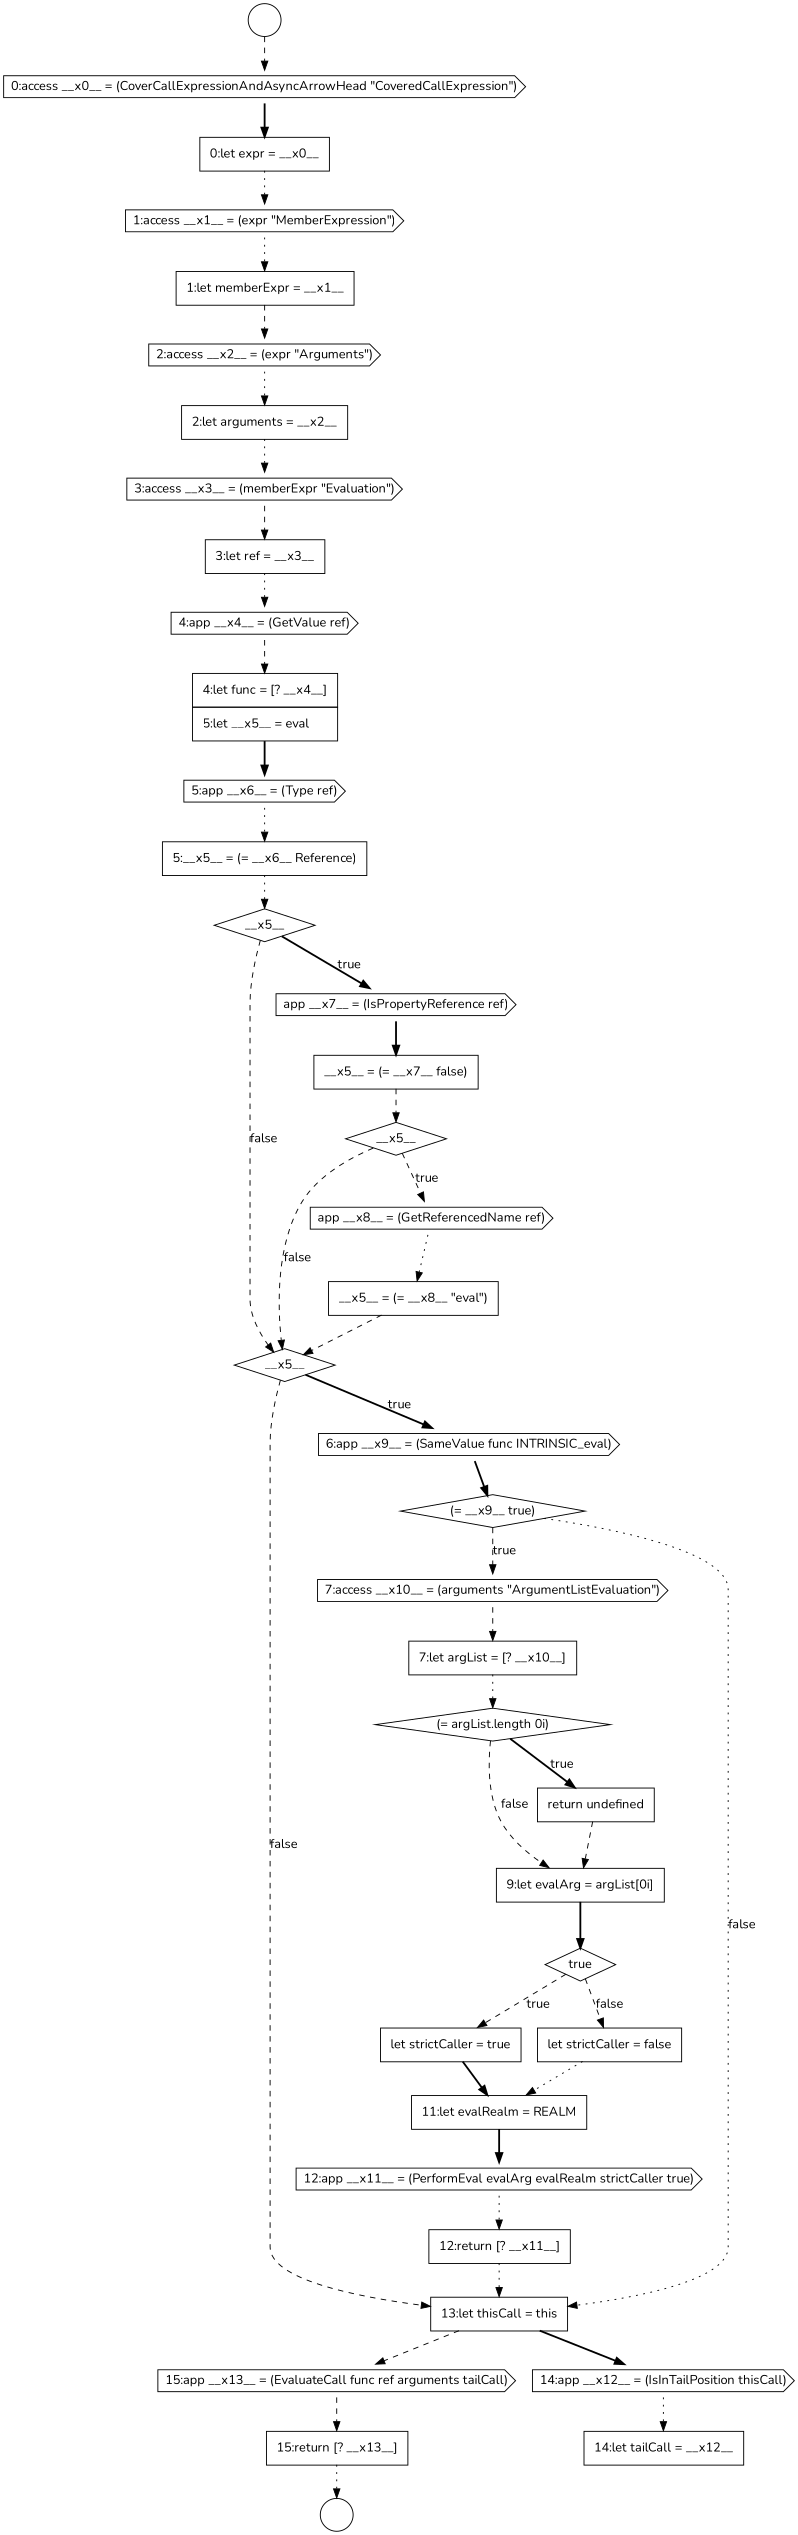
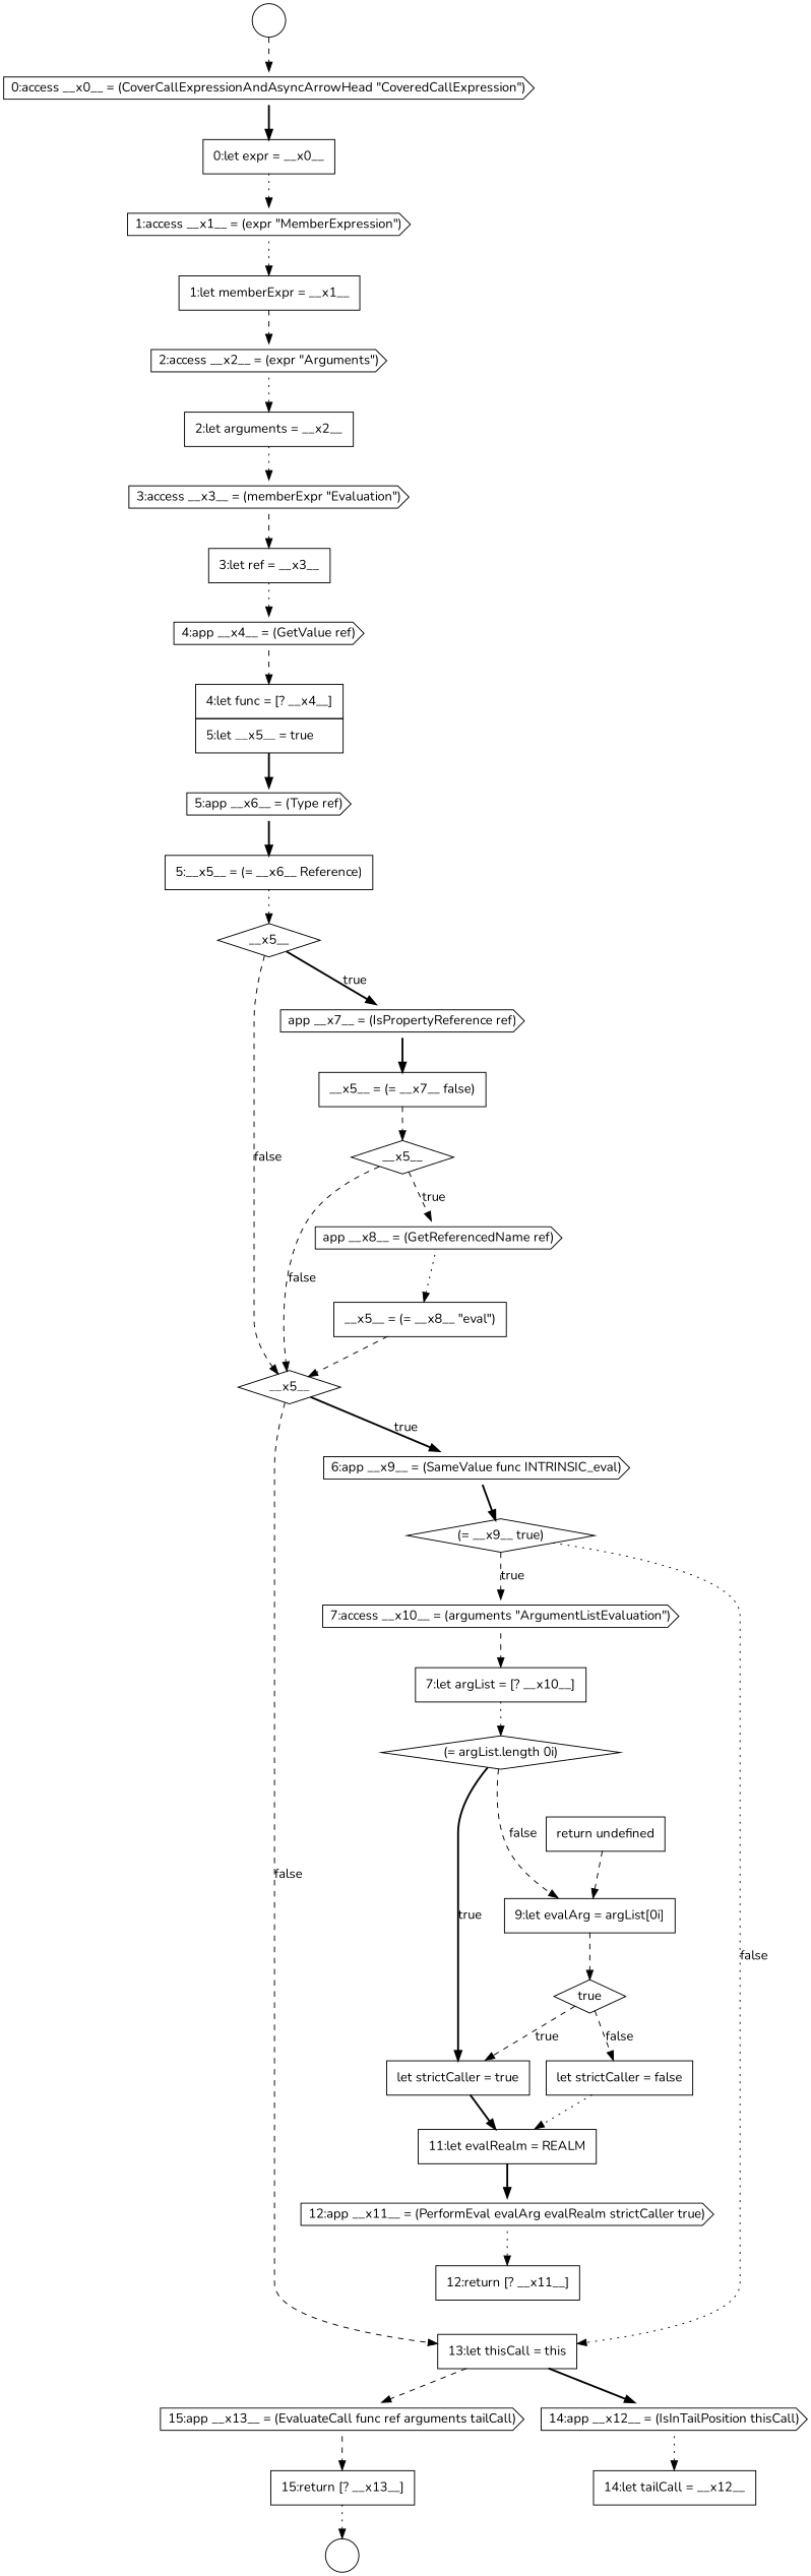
  digraph {
    fontname=Nunito
    node [color=black fillcolor=white fontname=Nunito shape=none style=filled]
    edge [color=black fontname=Nunito style=dashed]
    n1 [label=<<font color="black">     <table border="0" cellborder="1" cellspacing="0" cellpadding="10">       <tr><td align="left">12:return [? __x11__]</td></tr>     </table>   </font>> margin=0]
    n2 [label=<<font color="black">     <table border="0" cellborder="1" cellspacing="0" cellpadding="10">       <tr><td align="left">13:let thisCall = this</td></tr>     </table>   </font>> margin=0]
    n3 [label=<<font color="black">15:app __x13__ = (EvaluateCall func ref arguments tailCall)</font>> shape=cds]
    n4 [label=<<font color="black">14:app __x12__ = (IsInTailPosition thisCall)</font>> shape=cds]
    n5 [label=<<font color="black">     <table border="0" cellborder="1" cellspacing="0" cellpadding="10">       <tr><td align="left">7:let argList = [? __x10__]</td></tr>     </table>   </font>> margin=0]
    n6 [label=<<font color="black">(= argList.length 0i)</font>> shape=diamond]
    n7 [label=<<font color="black">     <table border="0" cellborder="1" cellspacing="0" cellpadding="10">       <tr><td align="left">9:let evalArg = argList[0i]</td></tr>     </table>   </font>> margin=0]
    n8 [label=<<font color="black">     <table border="0" cellborder="1" cellspacing="0" cellpadding="10">       <tr><td align="left">return undefined</td></tr>     </table>   </font>> margin=0]
    n9 [label=<<font color="black">     <table border="0" cellborder="1" cellspacing="0" cellpadding="10">       <tr><td align="left">1:let memberExpr = __x1__</td></tr>     </table>   </font>> margin=0]
    n10 [label=<<font color="black">2:access __x2__ = (expr &quot;Arguments&quot;)</font>> shape=cds]
    n11 [label=<<font color="black">     <table border="0" cellborder="1" cellspacing="0" cellpadding="10">       <tr><td align="left">2:let arguments = __x2__</td></tr>     </table>   </font>> margin=0]
    n12 [label=<<font color="black">1:access __x1__ = (expr &quot;MemberExpression&quot;)</font>> shape=cds]
    n13 [label=<<font color="black">12:app __x11__ = (PerformEval evalArg evalRealm strictCaller true)</font>> shape=cds]
    n14 [label=<<font color="black">__x5__</font>> shape=diamond]
    n15 [label=<<font color="black">app __x8__ = (GetReferencedName ref)</font>> shape=cds]
    n16 [label=<<font color="black">__x5__</font>> shape=diamond]
    n17 [label=<<font color="black">     <table border="0" cellborder="1" cellspacing="0" cellpadding="10">       <tr><td align="left">__x5__ = (= __x8__ &quot;eval&quot;)</td></tr>     </table>   </font>> margin=0]
    n18 [label=<<font color="black">6:app __x9__ = (SameValue func INTRINSIC_eval)</font>> shape=cds]
    n19 [label=<<font color="black">(= __x9__ true)</font>> shape=diamond]
    n20 [label=<<font color="black">7:access __x10__ = (arguments &quot;ArgumentListEvaluation&quot;)</font>> shape=cds]
    n21 [label=<<font color="black">     <table border="0" cellborder="1" cellspacing="0" cellpadding="10">       <tr><td align="left">3:let ref = __x3__</td></tr>     </table>   </font>> margin=0]
    n22 [label=<<font color="black">4:app __x4__ = (GetValue ref)</font>> shape=cds]
-   n23 [label=<<font color="black">     <table border="0" cellborder="1" cellspacing="0" cellpadding="10">       <tr><td align="left">4:let func = [? __x4__]</td></tr>       <tr><td align="left">5:let __x5__ = eval</td></tr>     </table>   </font>> margin=0]
+   n23 [label=<<font color="black">     <table border="0" cellborder="1" cellspacing="0" cellpadding="10">       <tr><td align="left">4:let func = [? __x4__]</td></tr>       <tr><td align="left">5:let __x5__ = true</td></tr>     </table>   </font>> margin=0]
    n24 [label=<<font color="black">     <table border="0" cellborder="1" cellspacing="0" cellpadding="10">       <tr><td align="left">14:let tailCall = __x12__</td></tr>     </table>   </font>> margin=0]
    n25 [label=<<font color="black">     <table border="0" cellborder="1" cellspacing="0" cellpadding="10">       <tr><td align="left">15:return [? __x13__]</td></tr>     </table>   </font>> margin=0]
    n26 [label=<<font color="black">     <table border="0" cellborder="1" cellspacing="0" cellpadding="10">       <tr><td align="left">11:let evalRealm = REALM</td></tr>     </table>   </font>> margin=0]
    n27 [label=<<font color="black">5:app __x6__ = (Type ref)</font>> shape=cds]
    n28 [label=<<font color="black">     <table border="0" cellborder="1" cellspacing="0" cellpadding="10">       <tr><td align="left">5:__x5__ = (= __x6__ Reference)</td></tr>     </table>   </font>> margin=0]
    n29 [label=<<font color="black">app __x7__ = (IsPropertyReference ref)</font>> shape=cds]
    n30 [label=<<font color="black">     <table border="0" cellborder="1" cellspacing="0" cellpadding="10">       <tr><td align="left">__x5__ = (= __x7__ false)</td></tr>     </table>   </font>> margin=0]
    n31 [label=<<font color="black">true</font>> shape=diamond]
    n32 [label=<<font color="black">     <table border="0" cellborder="1" cellspacing="0" cellpadding="10">       <tr><td align="left">let strictCaller = true</td></tr>     </table>   </font>> margin=0]
    n33 [label=<<font color="black">     <table border="0" cellborder="1" cellspacing="0" cellpadding="10">       <tr><td align="left">let strictCaller = false</td></tr>     </table>   </font>> margin=0]
    n34 [label=<<font color="black">__x5__</font>> shape=diamond]
    n35 [label=<<font color="black">     <table border="0" cellborder="1" cellspacing="0" cellpadding="10">       <tr><td align="left">0:let expr = __x0__</td></tr>     </table>   </font>> margin=0]
    n36 [label=<<font color="black">3:access __x3__ = (memberExpr &quot;Evaluation&quot;)</font>> shape=cds]
    n37 [label=" " shape=circle]
    n38 [label=<<font color="black">0:access __x0__ = (CoverCallExpressionAndAsyncArrowHead &quot;CoveredCallExpression&quot;)</font>> shape=cds]
    n39 [label=" " shape=circle]
-   n1 -> n2 [style=dotted]
    n2 -> n3
    n2 -> n4 [style=bold]
    n3 -> n25
    n4 -> n24 [style=dotted]
    n5 -> n6 [style=dotted]
    n6 -> n7 [label=<<font color="black">false</font>>]
-   n6 -> n8 [label=<<font color="black">true</font>> style=bold]
-   n7 -> n31 [style=bold]
+   n6 -> n32 [label=<<font color="black">true</font>> style=bold]
+   n7 -> n31
    n8 -> n7
    n9 -> n10
    n10 -> n11 [style=dotted]
    n11 -> n36 [style=dotted]
    n12 -> n9 [style=dotted]
    n13 -> n1 [style=dotted]
    n14 -> n15 [label=<<font color="black">true</font>>]
    n14 -> n16 [label=<<font color="black">false</font>>]
    n15 -> n17 [style=dotted]
    n16 -> n2 [label=<<font color="black">false</font>>]
    n16 -> n18 [label=<<font color="black">true</font>> style=bold]
    n17 -> n16
    n18 -> n19 [style=bold]
    n19 -> n2 [label=<<font color="black">false</font>> style=dotted]
    n19 -> n20 [label=<<font color="black">true</font>>]
    n20 -> n5
    n21 -> n22 [style=dotted]
    n22 -> n23
    n23 -> n27 [style=bold]
    n25 -> n39 [style=dotted]
    n26 -> n13 [style=bold]
-   n27 -> n28 [style=dotted]
+   n27 -> n28 [style=bold]
    n28 -> n34 [style=dotted]
    n29 -> n30 [style=bold]
    n30 -> n14
    n31 -> n32 [label=<<font color="black">true</font>>]
    n31 -> n33 [label=<<font color="black">false</font>>]
    n32 -> n26 [style=bold]
    n33 -> n26 [style=dotted]
    n34 -> n16 [label=<<font color="black">false</font>>]
    n34 -> n29 [label=<<font color="black">true</font>> style=bold]
    n35 -> n12 [style=dotted]
    n36 -> n21
    n37 -> n38
    n38 -> n35 [style=bold]
  }
